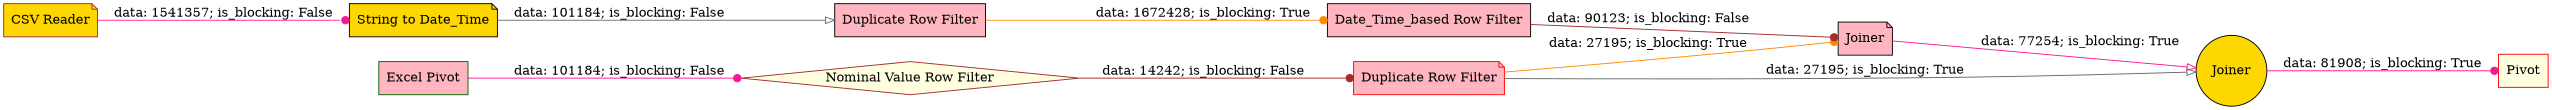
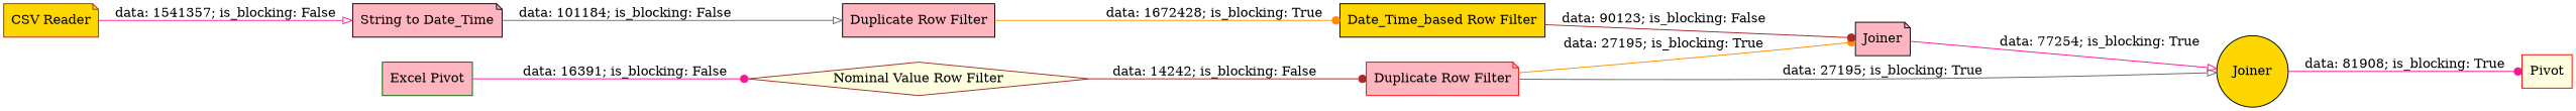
  digraph {
    rankdir=LR
    node [color=black fillcolor=lightpink shape=note style=filled]
    edge [arrowhead=dot color=deeppink]
    n1 [color=brown fillcolor=lightyellow label="Nominal Value Row Filter" shape=diamond]
    n2 [color=red label="Duplicate Row Filter"]
    n3 [fillcolor=gold label=Joiner shape=circle]
    n4 [label=Joiner]
    n5 [color=red fillcolor=lightyellow label=Pivot shape=box]
-   n6 [fillcolor=gold label="String to Date_Time"]
+   n6 [label="String to Date_Time"]
    n7 [label="Duplicate Row Filter" shape=box]
-   n8 [label="Date_Time_based Row Filter" shape=box]
+   n8 [fillcolor=gold label="Date_Time_based Row Filter" shape=box]
    n9 [color=darkgreen label="Excel Pivot" shape=box]
    n10 [color=brown fillcolor=gold label="CSV Reader"]
    n1 -> n2 [color=brown label="data: 14242; is_blocking: False"]
    n2 -> n3 [arrowhead=onormal color=gray40 label="data: 27195; is_blocking: True"]
    n2 -> n4 [color=darkorange label="data: 27195; is_blocking: True"]
    n3 -> n5 [label="data: 81908; is_blocking: True"]
    n4 -> n3 [arrowhead=onormal label="data: 77254; is_blocking: True"]
    n6 -> n7 [arrowhead=onormal color=gray40 label="data: 101184; is_blocking: False"]
    n7 -> n8 [color=darkorange label="data: 1672428; is_blocking: True"]
    n8 -> n4 [color=brown label="data: 90123; is_blocking: False"]
-   n9 -> n1 [label="data: 101184; is_blocking: False"]
-   n10 -> n6 [label="data: 1541357; is_blocking: False"]
+   n9 -> n1 [label="data: 16391; is_blocking: False"]
+   n10 -> n6 [arrowhead=onormal label="data: 1541357; is_blocking: False"]
  }
